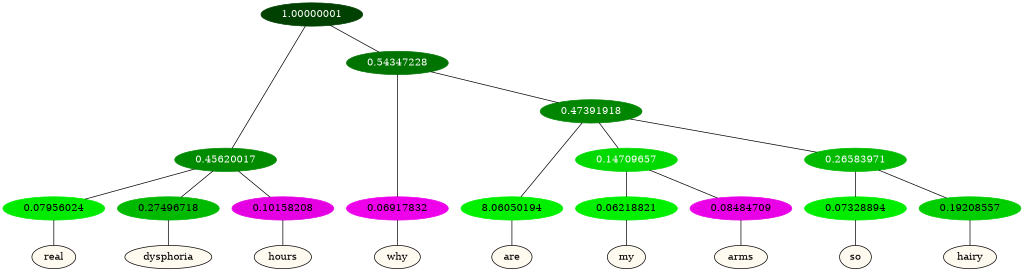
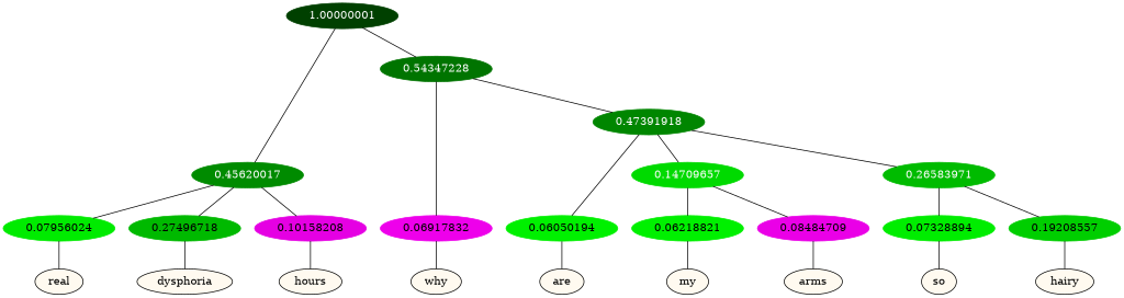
  graph {
    node [color=black format=png nodesep=0.001 ordering=out overlap_scaling=0.01 ranksep=0.001 style=filled]
    n1 [fillcolor=floralwhite height=0.15 label=real style="filled,solid" width=0.15]
    n2 [fillcolor=floralwhite height=0.15 label=dysphoria style="filled,solid" width=0.15]
    n3 [fillcolor=floralwhite height=0.15 label=hours style="filled,solid" width=0.15]
    n4 [fillcolor=floralwhite height=0.15 label=why style="filled,solid" width=0.15]
    n5 [fillcolor=floralwhite height=0.15 label=are style="filled,solid" width=0.15]
    n6 [fillcolor=floralwhite height=0.15 label=my style="filled,solid" width=0.15]
    n7 [fillcolor=floralwhite height=0.15 label=arms style="filled,solid" width=0.15]
    n8 [fillcolor=floralwhite height=0.15 label=so style="filled,solid" width=0.15]
    n9 [fillcolor=floralwhite height=0.15 label=hairy style="filled,solid" width=0.15]
    n10 [color="0.334 1.000 0.920" fontcolor=black height=0.15 label=0.07956024 width=0.15]
    n11 [color="0.334 1.000 0.725" fontcolor=black height=0.15 label=0.27496718 width=0.15]
    n12 [color="0.835 1.000 0.898" fontcolor=black height=0.15 label=0.10158208 width=0.15]
    n13 [color="0.835 1.000 0.931" fontcolor=black height=0.15 label=0.06917832 width=0.15]
-   n14 [color="0.334 1.000 0.939" fontcolor=black height=0.15 label=8.06050194 width=0.15]
+   n14 [color="0.334 1.000 0.939" fontcolor=black height=0.15 label=0.06050194 width=0.15]
    n15 [color="0.334 1.000 0.938" fontcolor=black height=0.15 label=0.06218821 width=0.15]
    n16 [color="0.835 1.000 0.915" fontcolor=black height=0.15 label=0.08484709 width=0.15]
    n17 [color="0.334 1.000 0.927" fontcolor=black height=0.15 label=0.07328894 width=0.15]
    n18 [color="0.334 1.000 0.808" fontcolor=black height=0.15 label=0.19208557 width=0.15]
    n19 [color="0.334 1.000 0.250" fontcolor=grey99 height=0.15 label=1.00000001 width=0.15]
    n20 [color="0.334 1.000 0.544" fontcolor=grey99 height=0.15 label=0.45620017 width=0.15]
    n21 [color="0.334 1.000 0.457" fontcolor=grey99 height=0.15 label=0.54347228 width=0.15]
    n22 [color="0.334 1.000 0.526" fontcolor=grey99 height=0.15 label=0.47391918 width=0.15]
    n23 [color="0.334 1.000 0.853" fontcolor=grey99 height=0.15 label=0.14709657 width=0.15]
    n24 [color="0.334 1.000 0.734" fontcolor=grey99 height=0.15 label=0.26583971 width=0.15]
    subgraph sub_1 {
      rank=same
      n1
      n2
      n3
      n4
      n5
      n6
      n7
      n8
      n9
    }
    subgraph sub_2 {
      rank=same
      n10
      n11
      n12
      n13
      n14
      n15
      n16
      n17
      n18
    }
    n10 -- n1
    n11 -- n2
    n12 -- n3
    n13 -- n4
    n14 -- n5
    n15 -- n6
    n16 -- n7
    n17 -- n8
    n18 -- n9
    n19 -- n20
    n19 -- n21
    n20 -- n10
    n20 -- n11
    n20 -- n12
    n21 -- n13
    n21 -- n22
    n22 -- n14
    n22 -- n23
    n22 -- n24
    n23 -- n15
    n23 -- n16
    n24 -- n17
    n24 -- n18
  }
